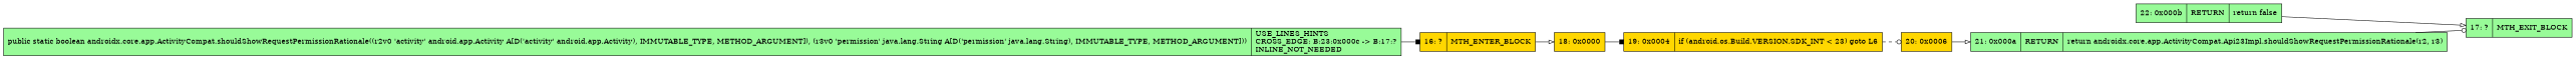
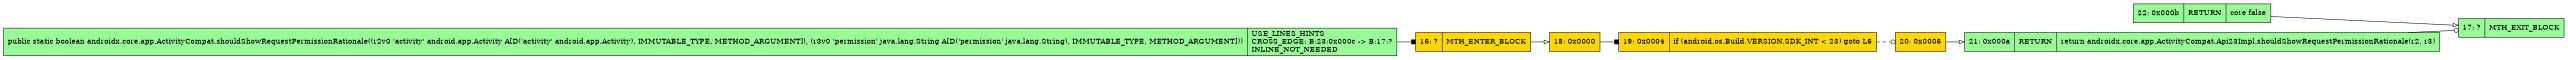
  digraph {
    rankdir=LR
    node [fillcolor=gold shape=record style=filled]
    edge [arrowhead=onormal]
    n1 [label="{16\:\ ?|MTH_ENTER_BLOCK\l}"]
    n2 [label="{18\:\ 0x0000}"]
    n3 [label="{19\:\ 0x0004|if (android.os.Build.VERSION.SDK_INT \< 23) goto L6\l}"]
    n4 [label="{20\:\ 0x0006}"]
    n5 [fillcolor=palegreen label="{21\:\ 0x000a|RETURN\l|return androidx.core.app.ActivityCompat.Api23Impl.shouldShowRequestPermissionRationale(r2, r3)\l}"]
-   n6 [fillcolor=palegreen label="{22\:\ 0x000b|RETURN\l|return false\l}"]
+   n6 [fillcolor=palegreen label="{22\:\ 0x000b|RETURN\l|core false\l}"]
    n7 [fillcolor=palegreen label="{17\:\ ?|MTH_EXIT_BLOCK\l}"]
    n8 [fillcolor=palegreen label="{public static boolean androidx.core.app.ActivityCompat.shouldShowRequestPermissionRationale((r2v0 'activity' android.app.Activity A[D('activity' android.app.Activity), IMMUTABLE_TYPE, METHOD_ARGUMENT]), (r3v0 'permission' java.lang.String A[D('permission' java.lang.String), IMMUTABLE_TYPE, METHOD_ARGUMENT]))  | USE_LINES_HINTS\lCROSS_EDGE: B:23:0x000c \-\> B:17:?\lINLINE_NOT_NEEDED\l}"]
    n1 -> n2
    n2 -> n3 [arrowhead=box]
    n3 -> n4 [arrowhead=odot style=dashed]
    n4 -> n5
    n5 -> n7 [arrowhead=odot]
    n6 -> n7
    n8 -> n1 [arrowhead=box]
  }
